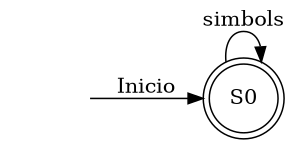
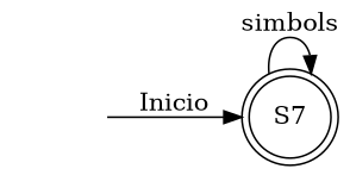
  digraph {
    rankdir=LR
-   n1 [label=S0 shape=doublecircle]
+   n1 [label=S7 shape=doublecircle]
    vacio [shape=none style=invisible]
    n1 -> n1 [label=simbols]
    vacio -> n1 [label=Inicio]
  }
